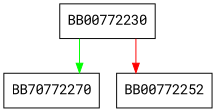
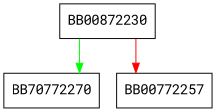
  digraph {
    fontname="Roboto Mono"
    splines=ortho
    node [fontname="Roboto Mono" shape=box]
    edge [fontname="Roboto Mono"]
    n1 [label=BB70772270]
-   BB00772230
-   BB00772252
+   BB00772230 [label=BB00872230]
+   BB00772252 [label=BB00772257]
    BB00772230 -> n1 [color=green]
    BB00772230 -> BB00772252 [color=red]
  }
